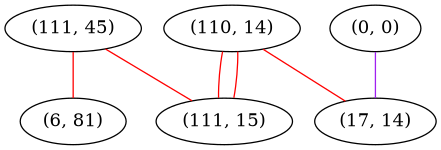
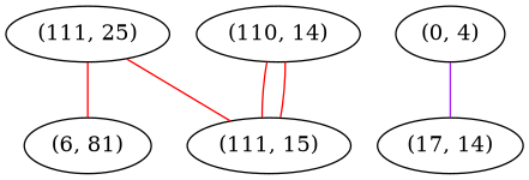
  graph {
    edge [color=red weight=1]
    "(110, 14)"
    "(111, 15)"
    "(17, 14)"
-   "(0, 0)"
-   "(111, 25)" [label="(111, 45)"]
+   "(0, 0)" [label="(0, 4)"]
+   "(111, 25)"
    n6 [label="(6, 81)"]
    "(110, 14)" -- "(111, 15)"
    "(110, 14)" -- "(111, 15)"
-   "(110, 14)" -- "(17, 14)"
    "(0, 0)" -- "(17, 14)" [color=purple weight=4]
    "(111, 25)" -- "(111, 15)"
    "(111, 25)" -- n6
  }
